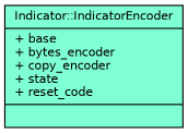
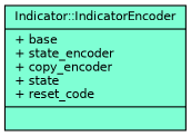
  digraph {
    fontname="DejaVu Sans"
-   n1 [color=black fillcolor=aquamarine fontcolor=black fontname="DejaVu Sans" fontsize=10 height=0.2 label="{Indicator::IndicatorEncoder\n|+ base\l+ bytes_encoder\l+ copy_encoder\l+ state\l+ reset_code\l|}" shape=record style=filled width=0.4]
+   n1 [color=black fillcolor=aquamarine fontcolor=black fontname="DejaVu Sans" fontsize=10 height=0.2 label="{Indicator::IndicatorEncoder\n|+ base\l+ state_encoder\l+ copy_encoder\l+ state\l+ reset_code\l|}" shape=record style=filled width=0.4]
  }
